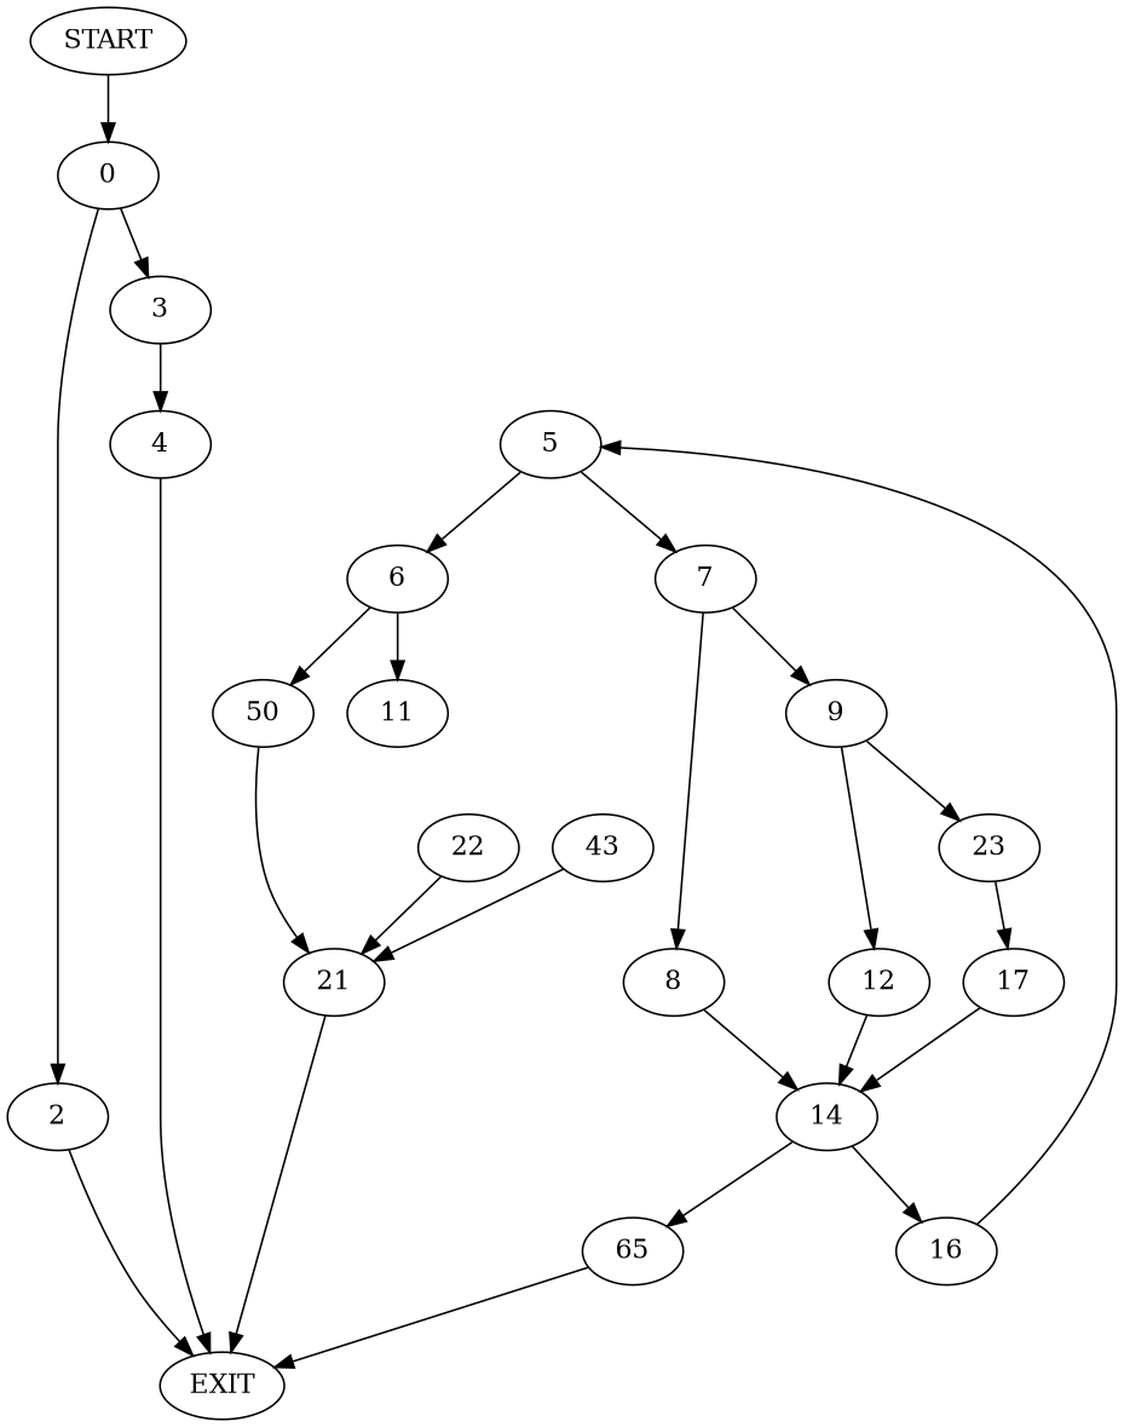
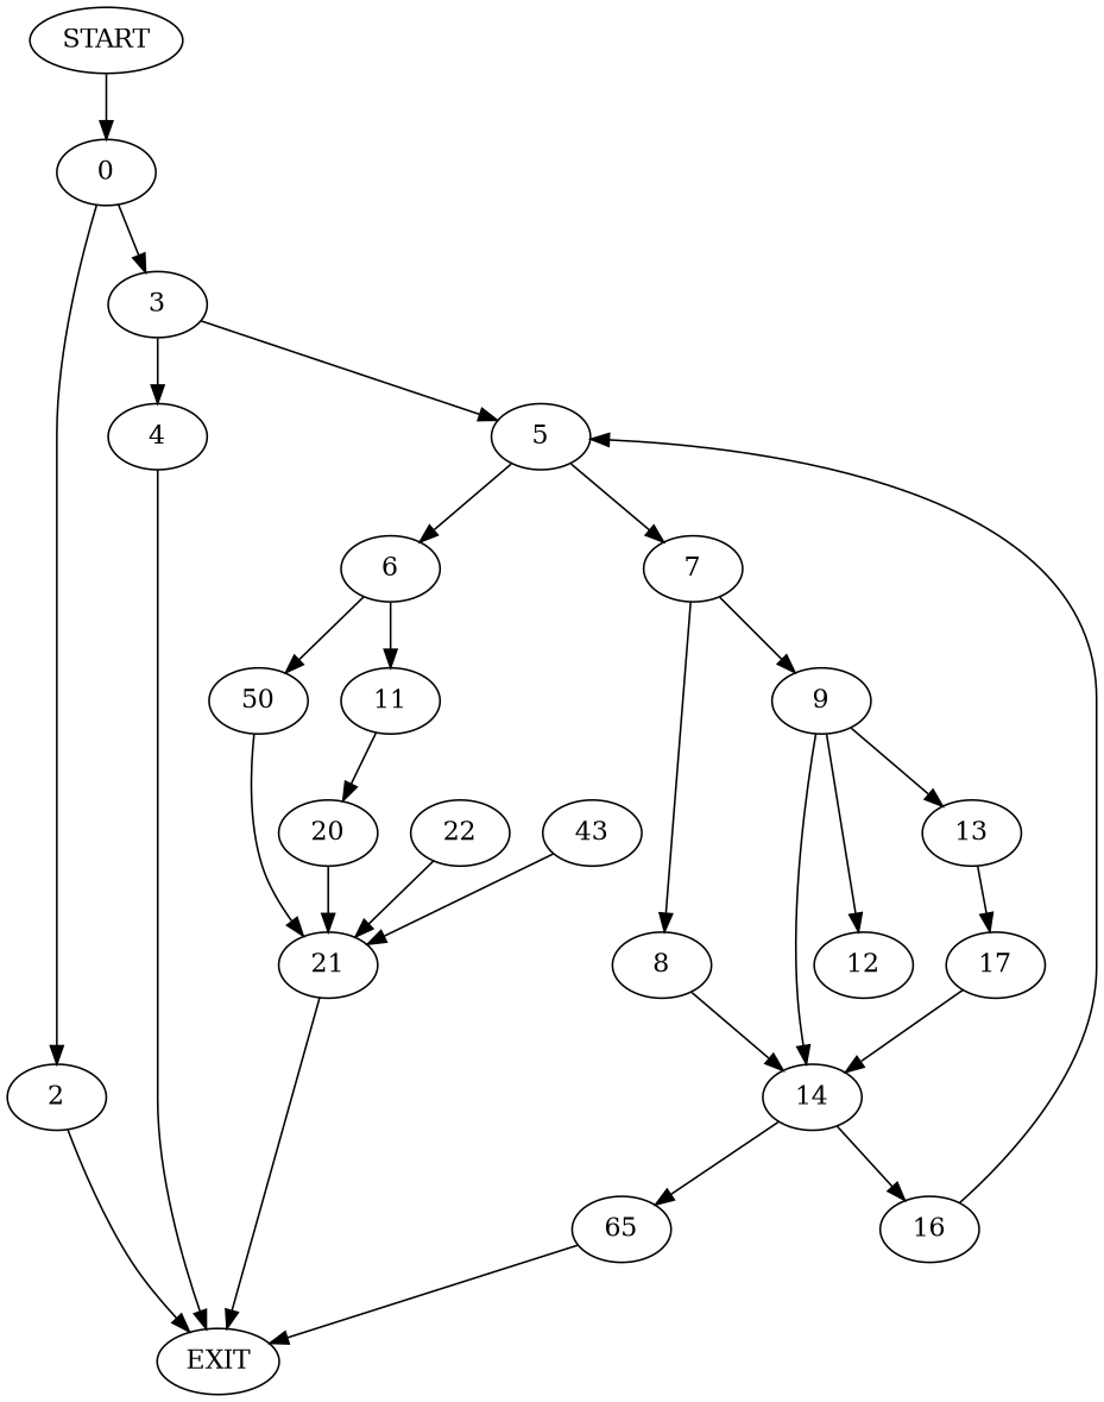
  digraph {
    n1 [label=START]
    n2 [label=0]
    2
    3
    n5 [label=EXIT]
    4
    5
    6
    7
    n10 [label=50]
    11
    8
    9
    21
+   20
    14
    12
-   13 [label=23]
+   13
    n19 [label=65]
    16
    17
    22
    n23 [label=43]
    n1 -> n2
    n2 -> 2
    n2 -> 3
    2 -> n5
    3 -> 4
+   3 -> 5
    4 -> n5
    5 -> 6
    5 -> 7
    6 -> n10
    6 -> 11
    7 -> 8
    7 -> 9
    n10 -> 21
+   11 -> 20
    8 -> 14
    9 -> 12
    9 -> 13
    21 -> n5
+   20 -> 21
    14 -> n19
    14 -> 16
-   12 -> 14
+   9 -> 14
    13 -> 17
    n19 -> n5
    16 -> 5
    17 -> 14
    22 -> 21
    n23 -> 21
  }
